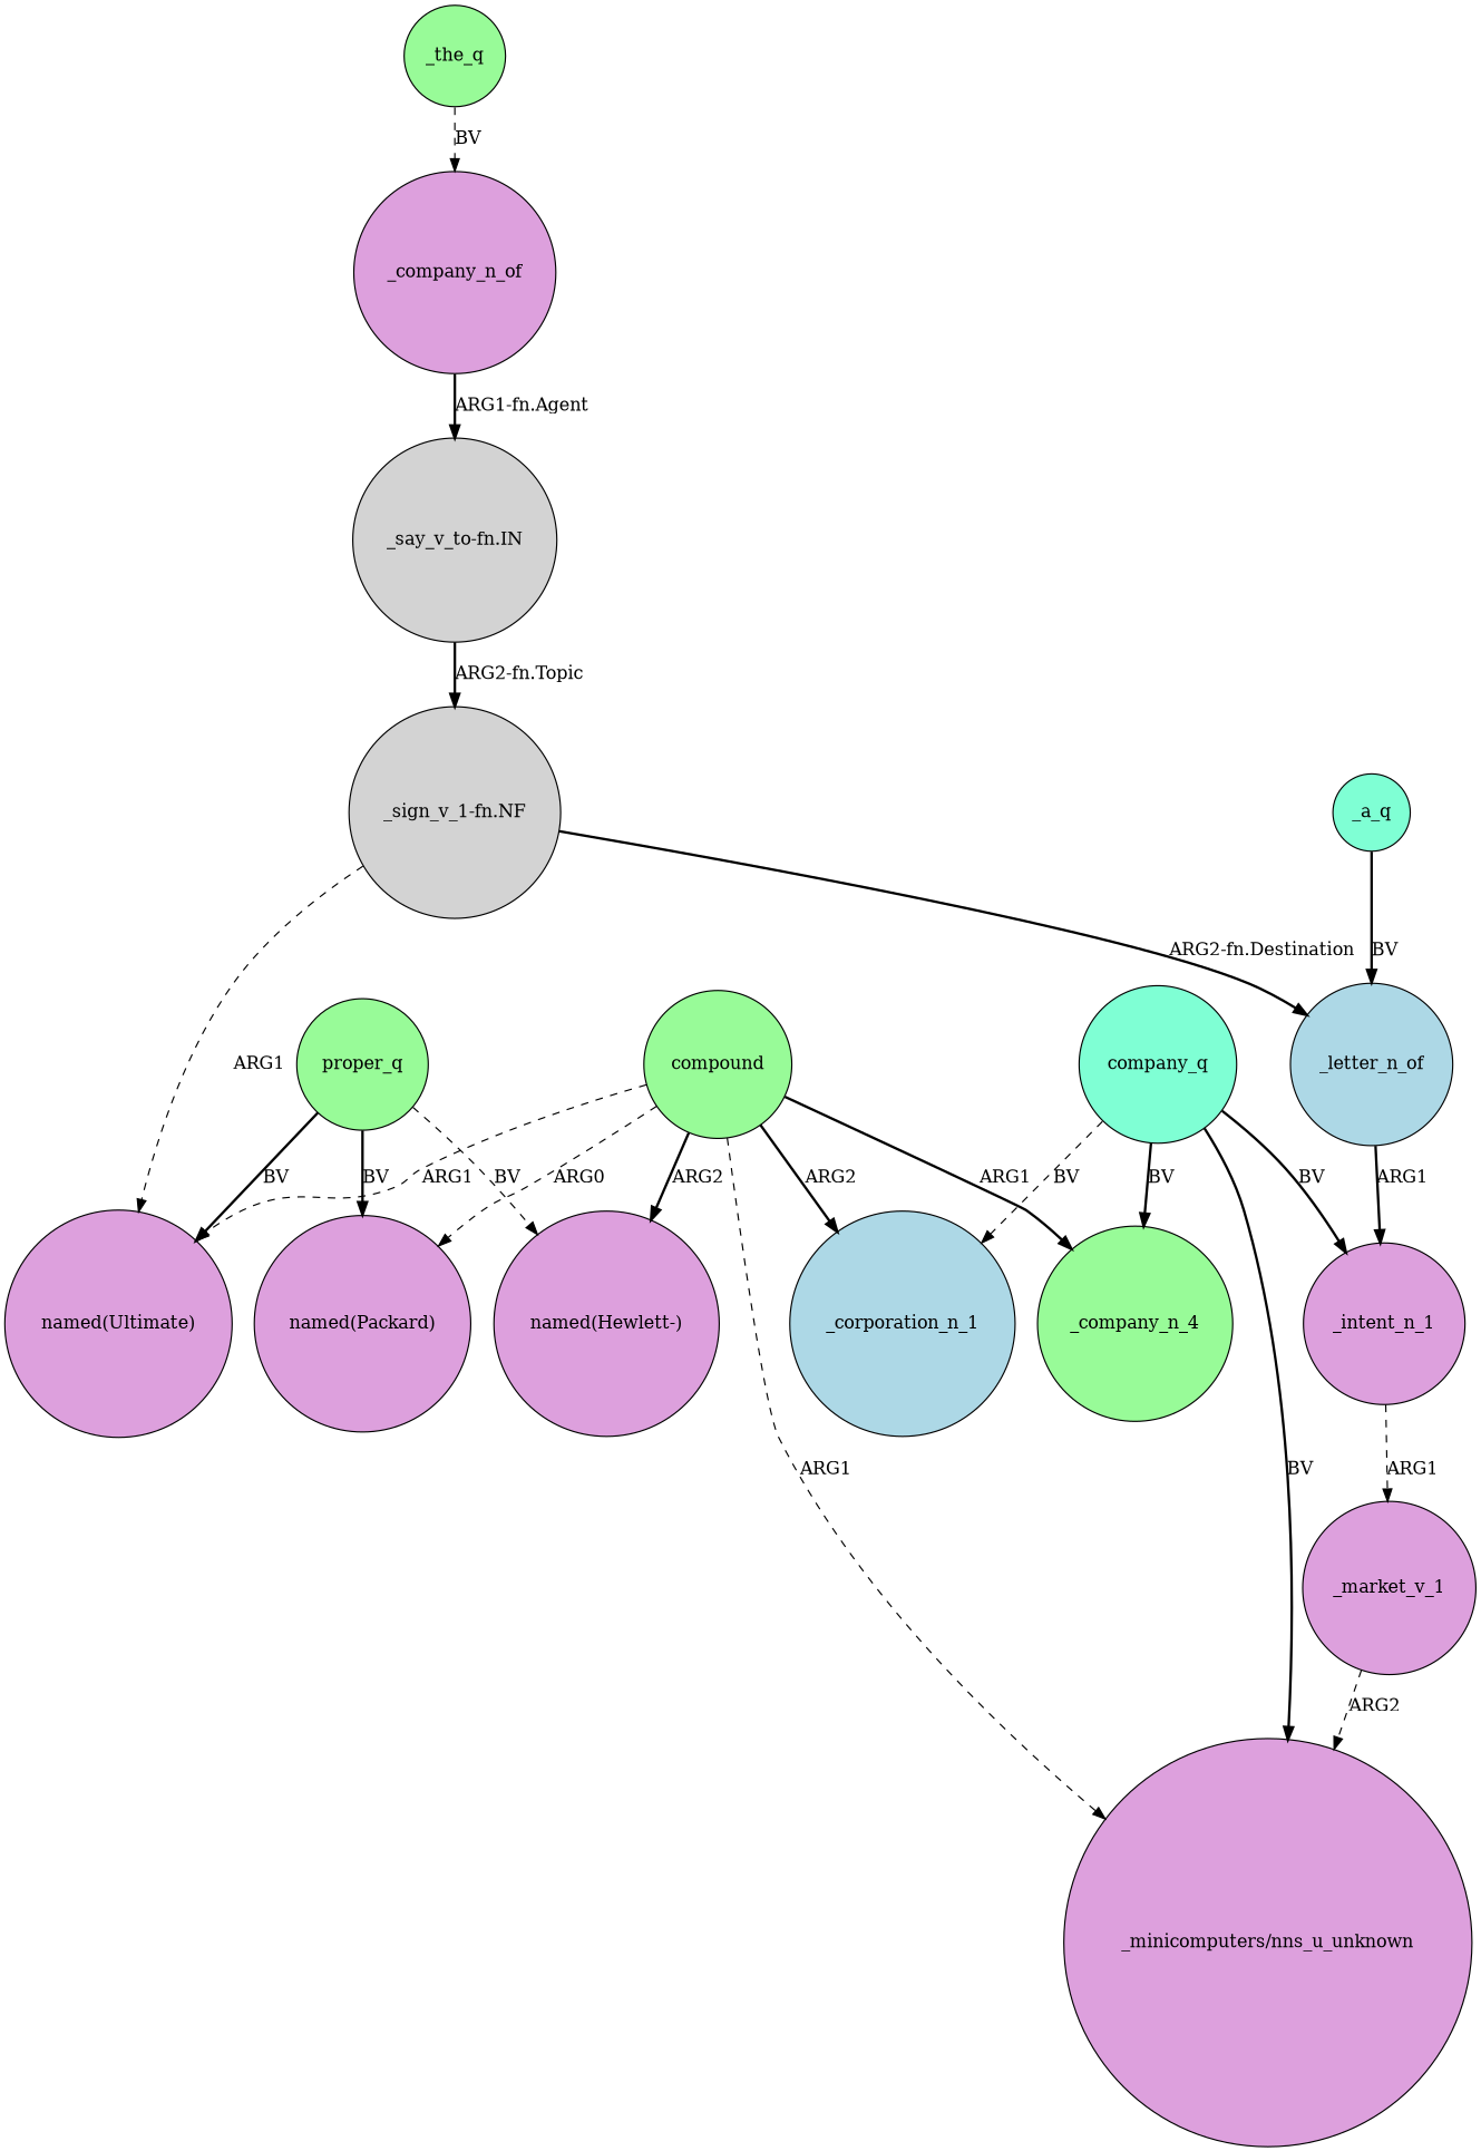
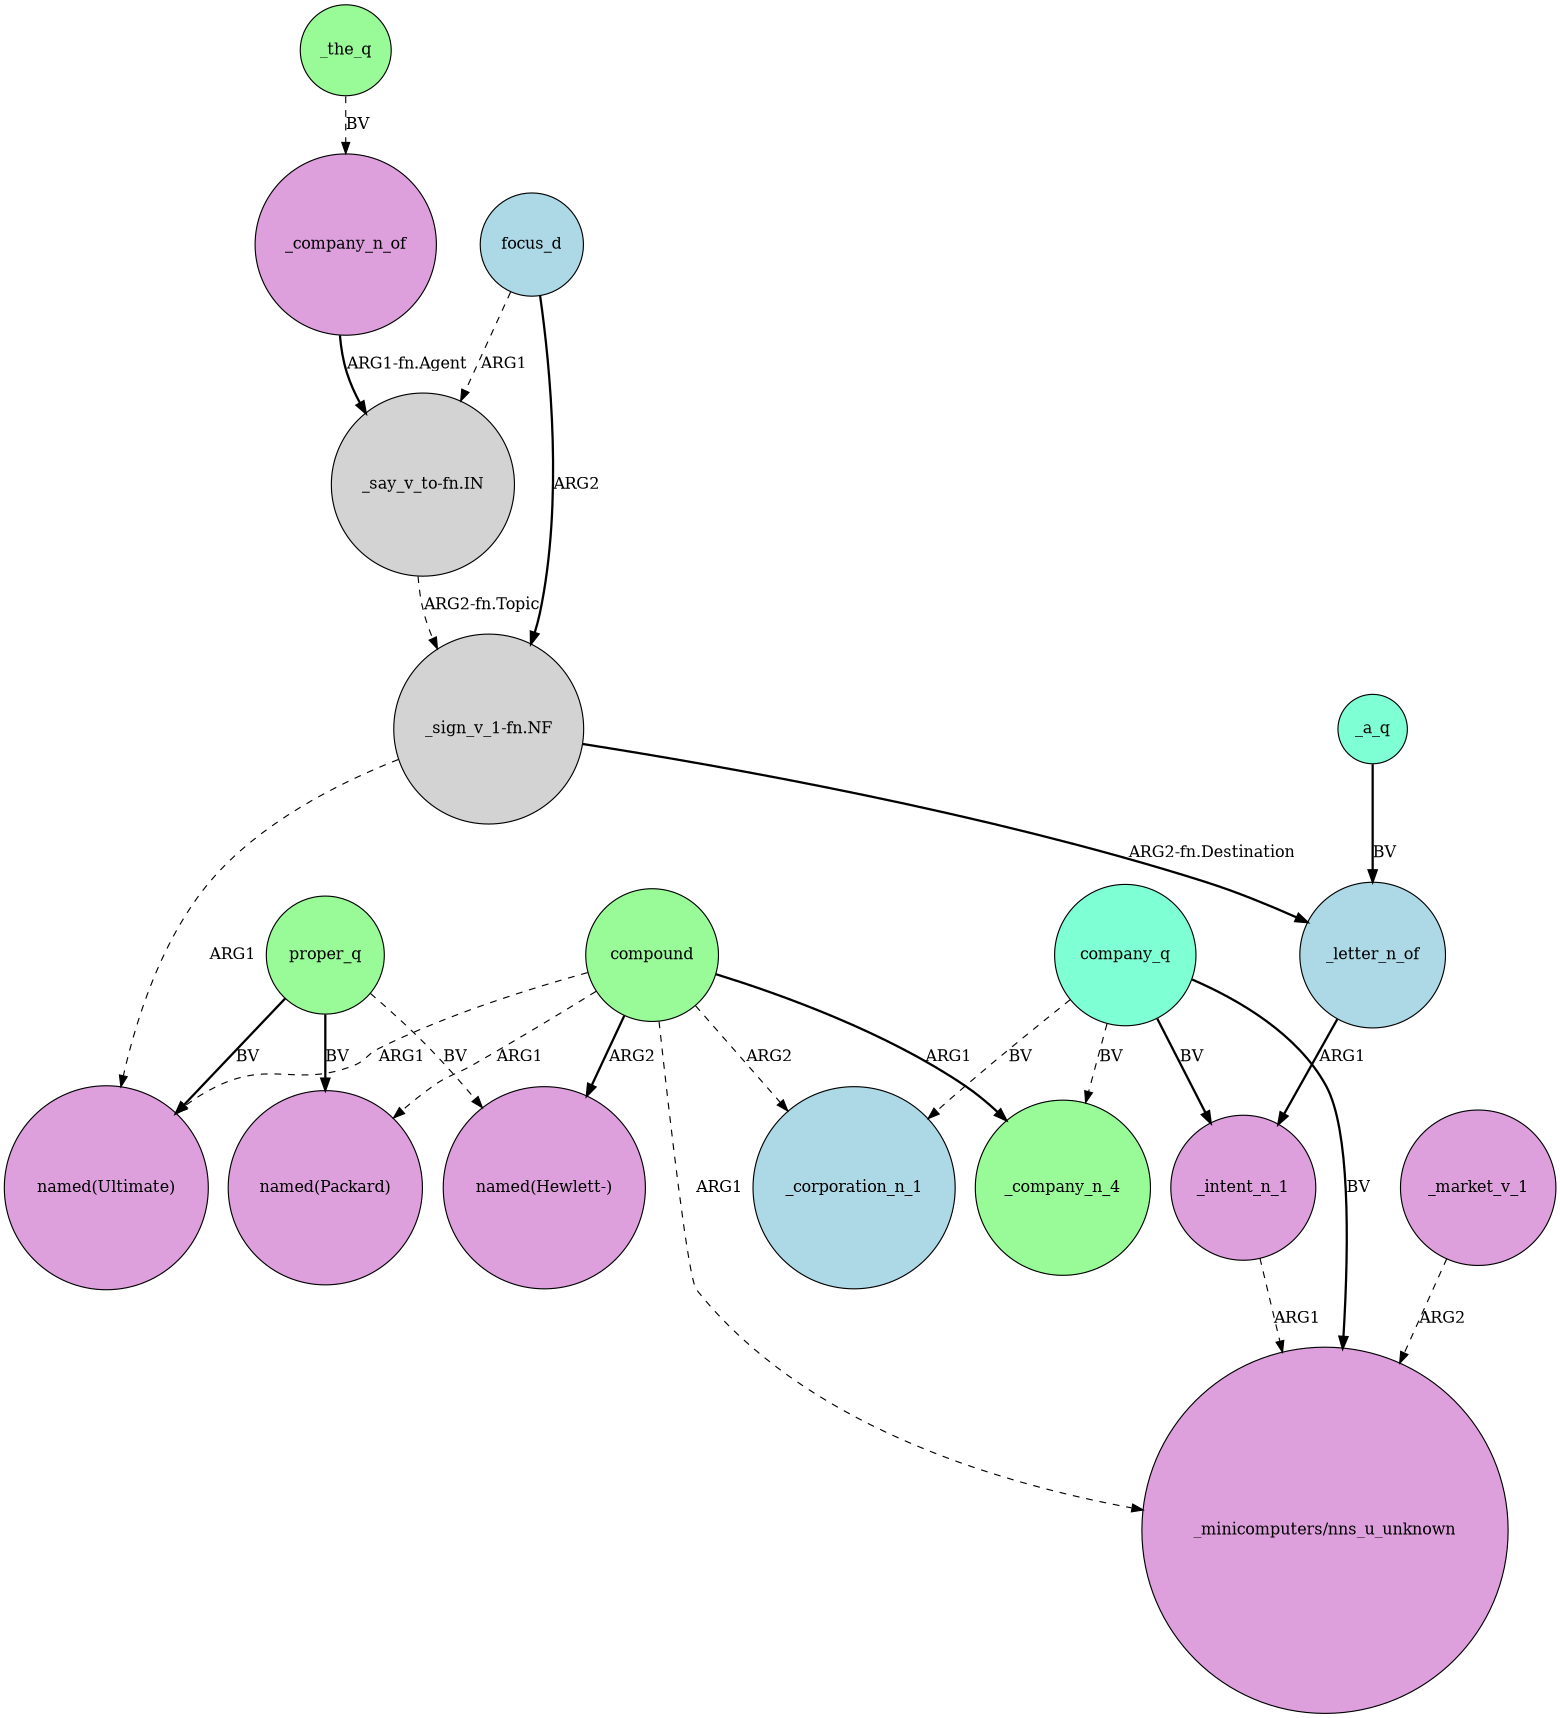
  digraph {
    node [fillcolor=plum shape=circle style=filled]
    edge [style=bold]
    "_sign_v_1-fn.NF" [fillcolor=lightgrey]
    "named(Ultimate)"
    _letter_n_of [fillcolor=lightblue]
    _intent_n_1
    proper_q [fillcolor=palegreen]
    "named(Packard)"
    "named(Hewlett-)"
    compound [fillcolor=palegreen]
    "_minicomputers/nns_u_unknown"
    _corporation_n_1 [fillcolor=lightblue]
    n11 [fillcolor=palegreen label=_company_n_4]
    n12 [fillcolor=aquamarine label=company_q]
    _market_v_1
    "_say_v_to-fn.IN" [fillcolor=lightgrey]
    _company_n_of
    _the_q [fillcolor=palegreen]
+   focus_d [fillcolor=lightblue]
    _a_q [fillcolor=aquamarine]
    "_sign_v_1-fn.NF" -> "named(Ultimate)" [label=ARG1 style=dashed]
    "_sign_v_1-fn.NF" -> _letter_n_of [label="ARG2-fn.Destination"]
    _letter_n_of -> _intent_n_1 [label=ARG1]
-   _intent_n_1 -> _market_v_1 [label=ARG1 style=dashed]
+   _intent_n_1 -> "_minicomputers/nns_u_unknown" [label=ARG1 style=dashed]
    proper_q -> "named(Ultimate)" [label=BV]
    proper_q -> "named(Packard)" [label=BV]
    proper_q -> "named(Hewlett-)" [label=BV style=dashed]
    compound -> "named(Ultimate)" [label=ARG1 style=dashed]
-   compound -> "named(Packard)" [label=ARG0 style=dashed]
+   compound -> "named(Packard)" [label=ARG1 style=dashed]
    compound -> "named(Hewlett-)" [label=ARG2]
    compound -> "_minicomputers/nns_u_unknown" [label=ARG1 style=dashed]
-   compound -> _corporation_n_1 [label=ARG2]
+   compound -> _corporation_n_1 [label=ARG2 style=dashed]
    compound -> n11 [label=ARG1]
    n12 -> _intent_n_1 [label=BV]
    n12 -> "_minicomputers/nns_u_unknown" [label=BV]
    n12 -> _corporation_n_1 [label=BV style=dashed]
-   n12 -> n11 [label=BV]
+   n12 -> n11 [label=BV style=dashed]
    _market_v_1 -> "_minicomputers/nns_u_unknown" [label=ARG2 style=dashed]
-   "_say_v_to-fn.IN" -> "_sign_v_1-fn.NF" [label="ARG2-fn.Topic"]
+   "_say_v_to-fn.IN" -> "_sign_v_1-fn.NF" [label="ARG2-fn.Topic" style=dashed]
    _company_n_of -> "_say_v_to-fn.IN" [label="ARG1-fn.Agent"]
    _the_q -> _company_n_of [label=BV style=dashed]
+   focus_d -> "_sign_v_1-fn.NF" [label=ARG2]
+   focus_d -> "_say_v_to-fn.IN" [label=ARG1 style=dashed]
    _a_q -> _letter_n_of [label=BV]
  }
